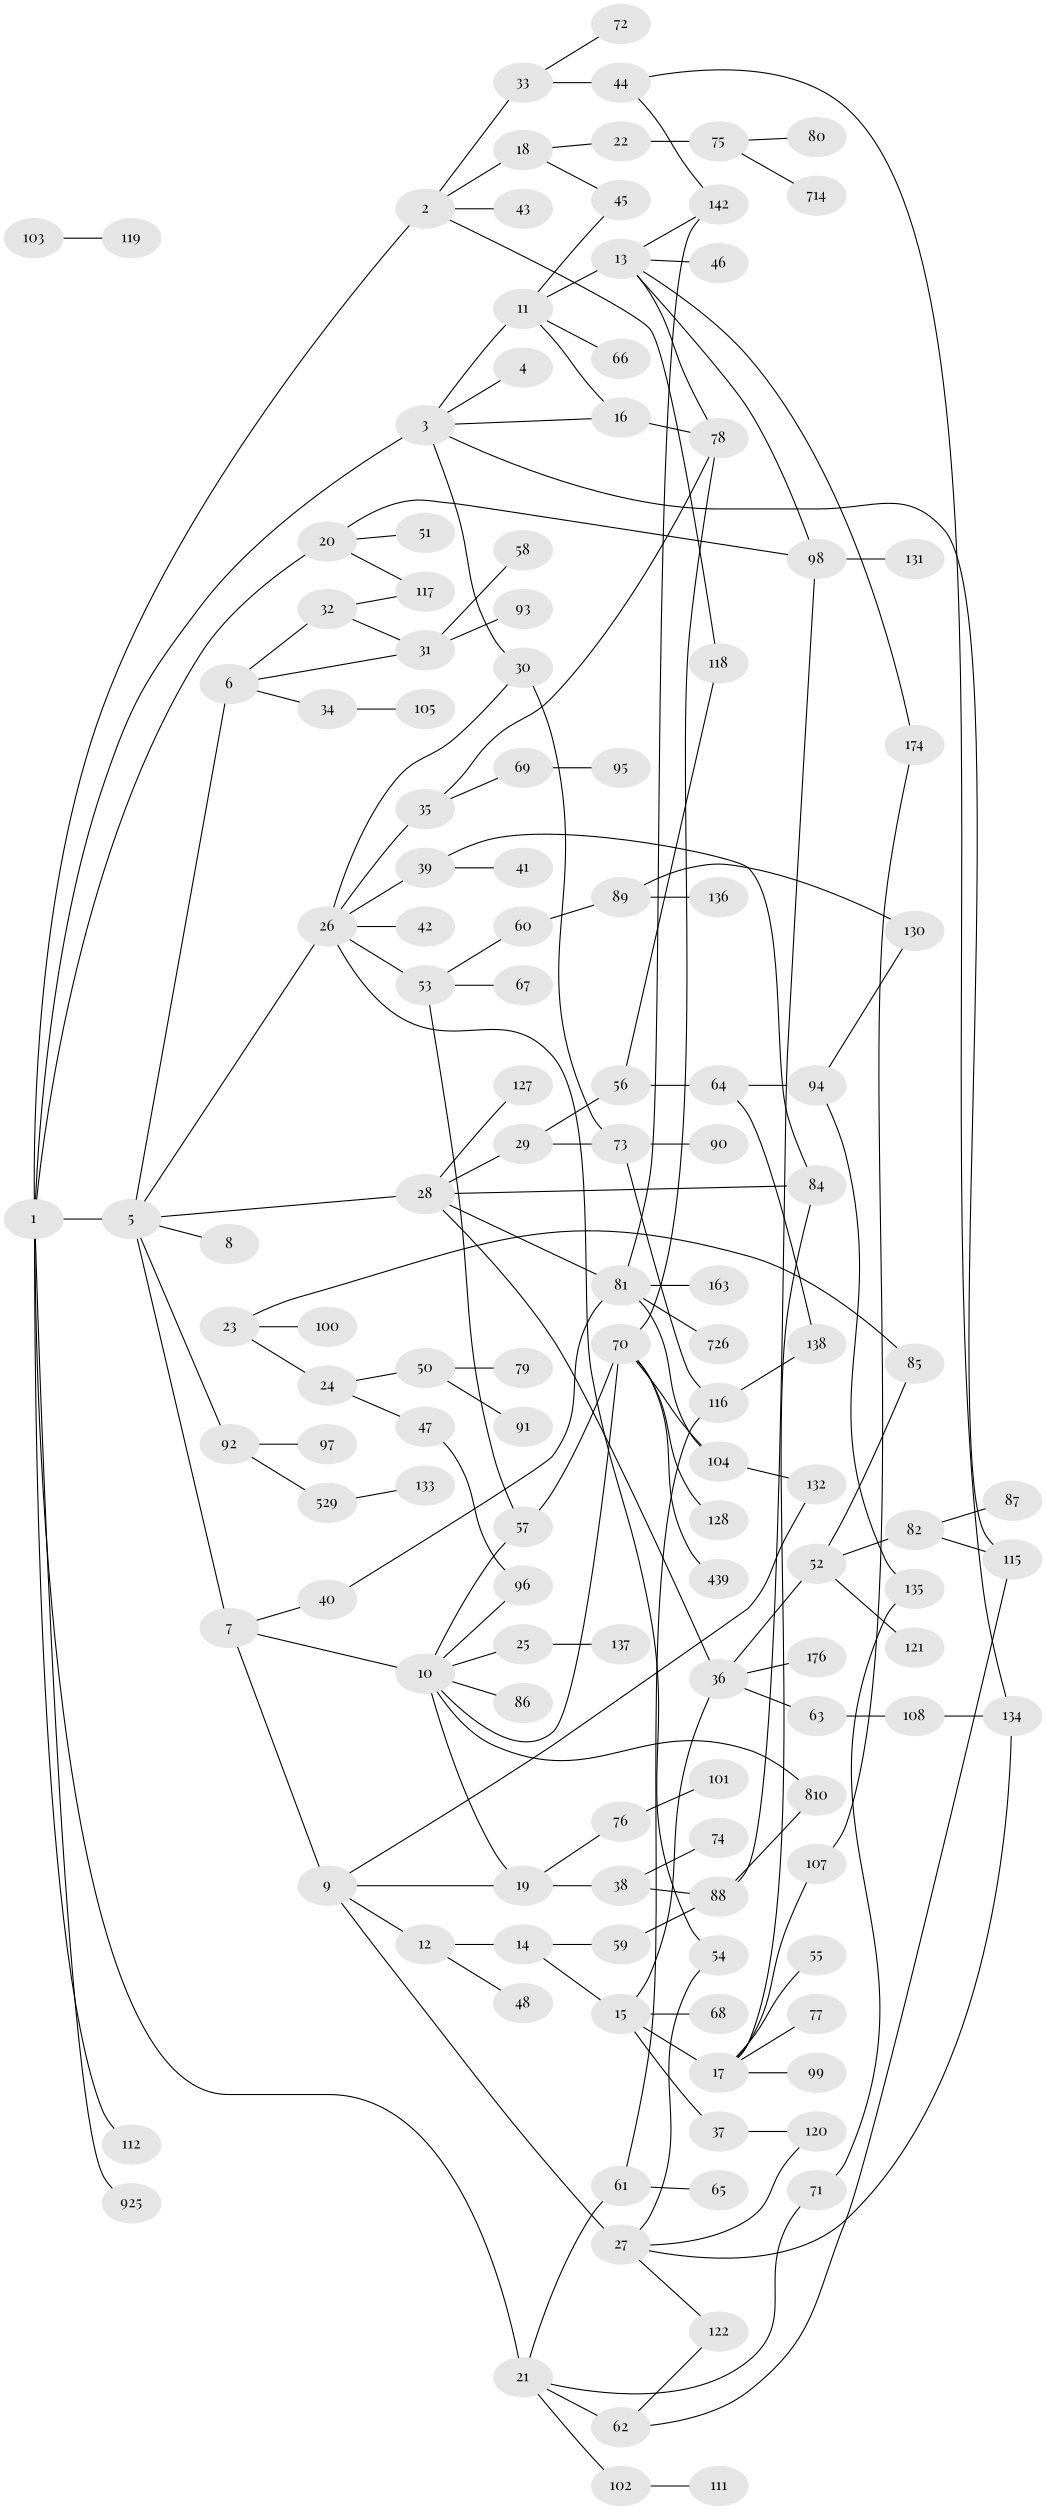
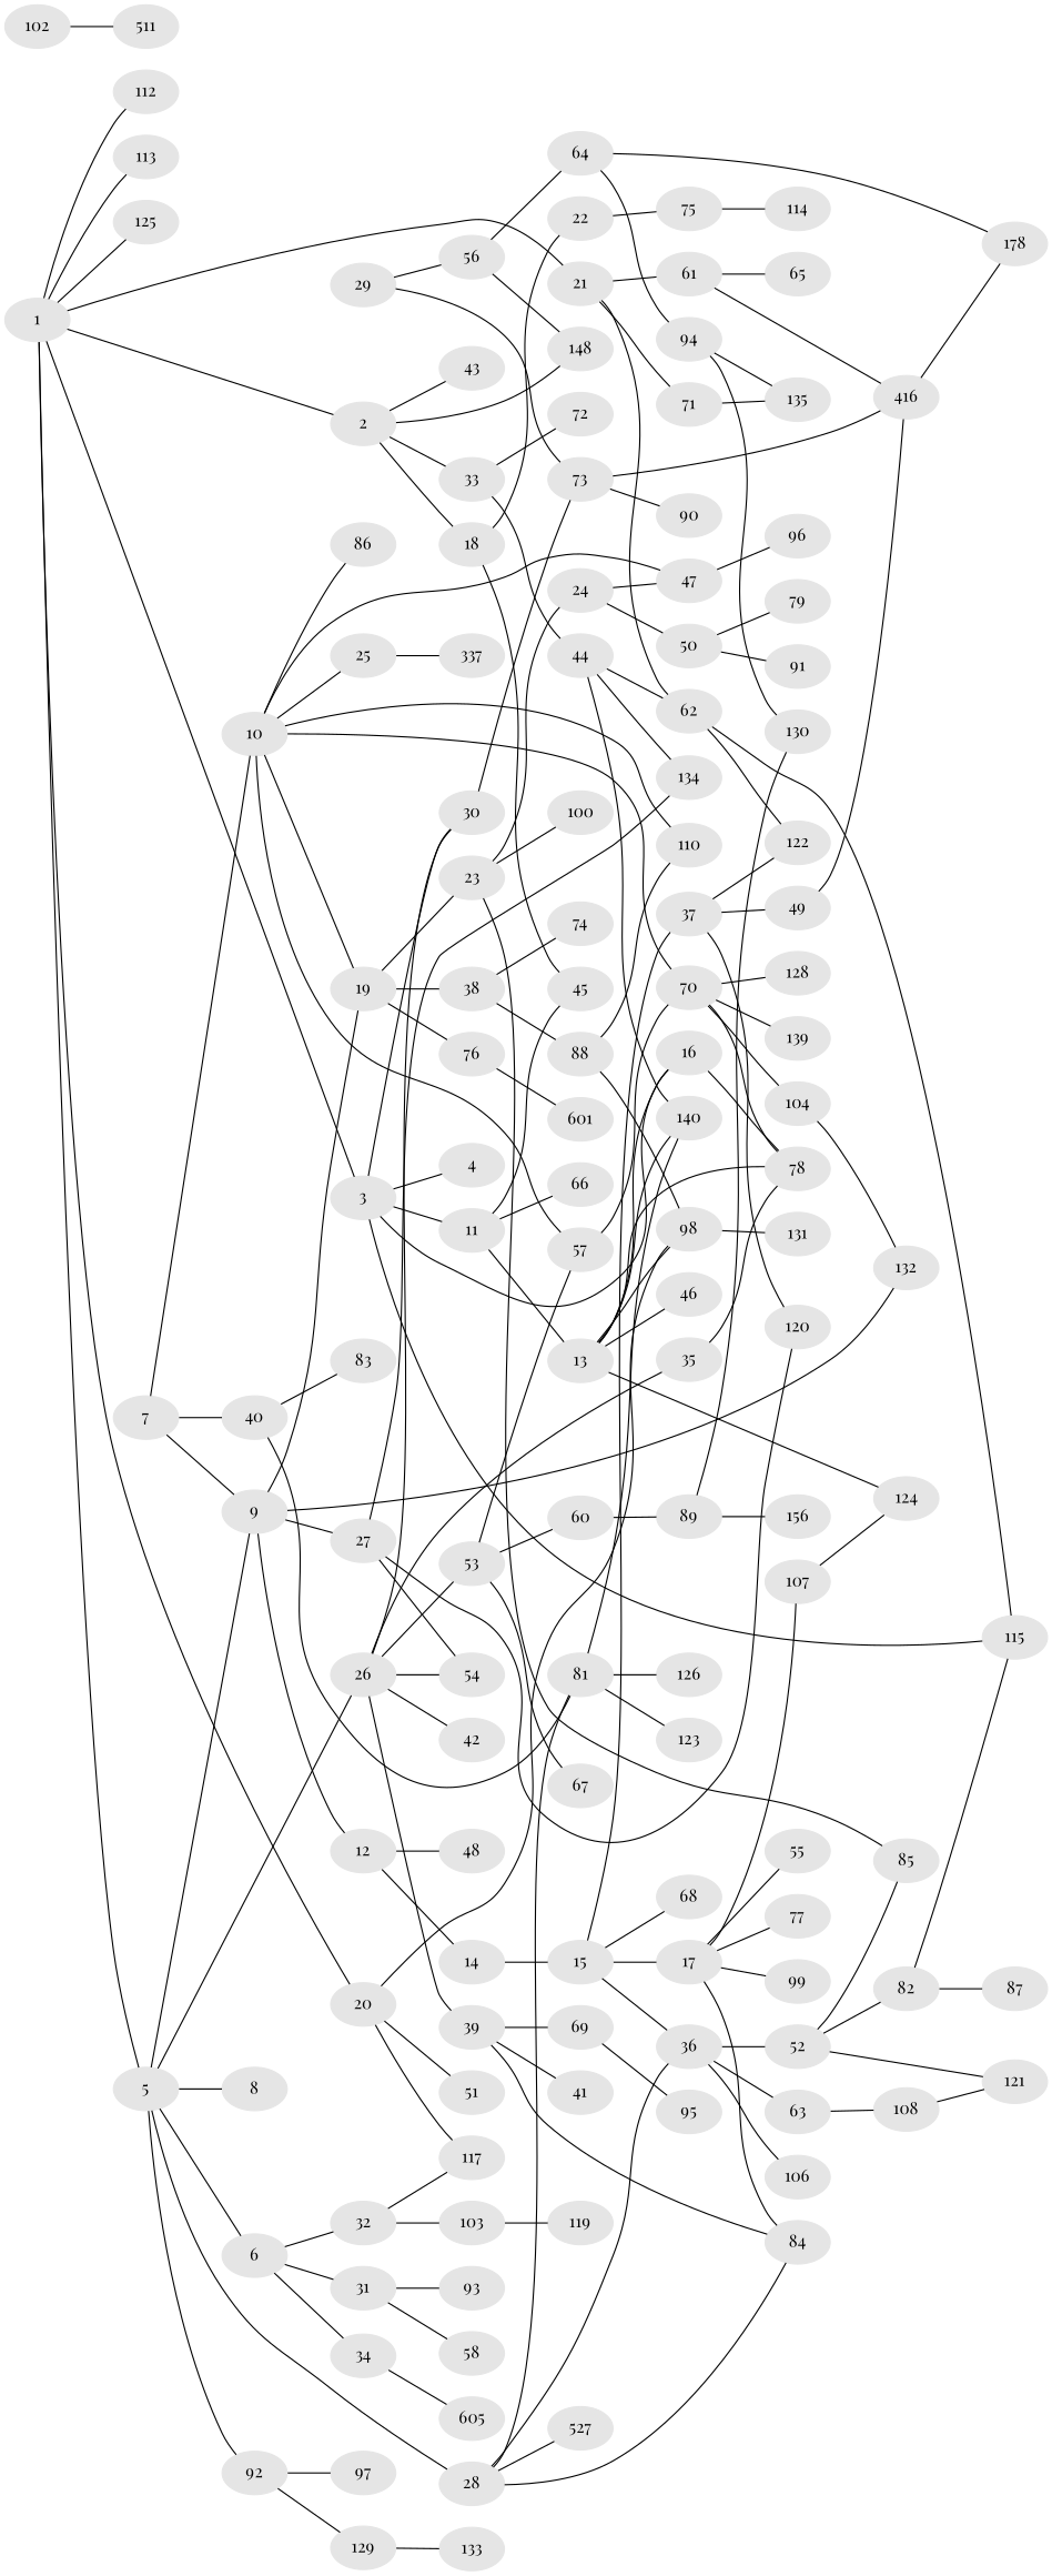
  graph {
    fontname="Playfair Display"
    rankdir=LR
    node [color=gray90 fontname="Playfair Display" style=filled]
    edge [fontname="Playfair Display"]
    1
    2
    3
    5
    20
    21
    112
-   125 [label=925]
+   113
+   125
    18
    33
    43
-   118
+   118 [label=148]
    4
    11
    16
    30
    115
    6
    7
    8
    26
    28
    92
    98
    51
    117
    61
    62
    71
    102
    45
    22
    44
    72
    13
    66
    78
    73
    31
    32
    34
    9
    10
    40
    35
    39
    42
    53
    54
    36
    84
    29
    81
-   127
+   127 [label=527]
    97
-   129 [label=529]
+   129
    58
    93
    103
-   105
+   105 [label=605]
    12
    19
    27
    132
    25
    57
    70
    86
    96
-   110 [label=810]
+   110
+   83
    14
    48
    23
    38
    76
    120
    122
    134
-   137
+   137 [label=337]
    104
    128
-   139 [label=439]
+   139
    46
-   124 [label=174]
-   140 [label=142]
+   124
+   140
    15
-   59
    131
    17
    37
    68
    88
    55
    77
    99
    107
    52
    63
-   106 [label=176]
+   106
+   49
    75
    24
    85
    100
    74
-   101
-   116
+   101 [label=601]
+   116 [label=416]
    65
    135
-   111
-   80
-   114 [label=714]
+   111 [label=511]
+   114
    47
    50
    79
    91
    69
    41
    60
    67
    56
-   123 [label=163]
-   126 [label=726]
+   123
+   126
    64
    90
    119
    95
    82
    121
    108
-   138
+   138 [label=178]
    87
    89
    94
    130
-   136
+   136 [label=156]
    133
    1 -- 2
    1 -- 3
    1 -- 5
    1 -- 20
    1 -- 21
    1 -- 112
+   1 -- 113
    1 -- 125
    2 -- 18
    2 -- 33
    2 -- 43
    2 -- 118
    3 -- 4
    3 -- 11
    3 -- 16
    3 -- 30
    3 -- 115
    5 -- 6
-   5 -- 7
+   5 -- 9
    5 -- 8
    5 -- 26
    5 -- 28
    5 -- 92
    20 -- 98
    20 -- 51
    20 -- 117
    21 -- 61
    21 -- 62
    21 -- 71
-   21 -- 102
    18 -- 45
    18 -- 22
    33 -- 44
    33 -- 72
-   11 -- 16
+   13 -- 16
    11 -- 45
    11 -- 13
    11 -- 66
    16 -- 78
    30 -- 73
    6 -- 31
    6 -- 32
    6 -- 34
    7 -- 9
    7 -- 10
    7 -- 40
    26 -- 30
    26 -- 35
    26 -- 39
    26 -- 42
    26 -- 53
    26 -- 54
    28 -- 36
    28 -- 84
-   28 -- 29
    28 -- 81
    28 -- 127
    92 -- 97
    92 -- 129
    98 -- 131
    61 -- 116
    61 -- 65
    62 -- 115
    62 -- 122
    71 -- 135
    102 -- 111
    22 -- 75
+   44 -- 62
    44 -- 134
    44 -- 140
    13 -- 98
    13 -- 78
    13 -- 46
    13 -- 124
    13 -- 140
    73 -- 116
    73 -- 90
    31 -- 58
    31 -- 93
    32 -- 117
-   32 -- 31
+   32 -- 103
    34 -- 105
    9 -- 12
    9 -- 19
    9 -- 27
    9 -- 132
    10 -- 19
    10 -- 25
    10 -- 57
    10 -- 70
    10 -- 86
-   10 -- 96
+   10 -- 47
    10 -- 110
    40 -- 81
+   40 -- 83
    35 -- 78
-   35 -- 69
+   39 -- 69
    39 -- 84
    39 -- 41
    53 -- 57
    53 -- 60
    53 -- 67
    36 -- 52
    36 -- 63
    36 -- 106
    29 -- 73
    29 -- 56
-   81 -- 104
    81 -- 140
    81 -- 123
    81 -- 126
    129 -- 133
    103 -- 119
    12 -- 14
    12 -- 48
+   19 -- 23
    19 -- 38
    19 -- 76
    27 -- 54
    27 -- 120
-   27 -- 122
+   37 -- 122
    27 -- 134
    25 -- 137
    57 -- 70
    70 -- 78
    70 -- 104
    70 -- 128
    70 -- 139
    14 -- 15
-   14 -- 59
    23 -- 24
    23 -- 85
    23 -- 100
    38 -- 88
    38 -- 74
    76 -- 101
    104 -- 132
    15 -- 36
    15 -- 17
    15 -- 37
    15 -- 68
-   59 -- 88
    17 -- 84
    17 -- 55
    17 -- 77
    17 -- 99
    17 -- 107
    37 -- 120
+   37 -- 49
    88 -- 98
    88 -- 110
    107 -- 124
    52 -- 85
    52 -- 82
    52 -- 121
    63 -- 108
-   75 -- 80
+   49 -- 116
    75 -- 114
    24 -- 47
    24 -- 50
    116 -- 138
    47 -- 96
    50 -- 79
    50 -- 91
    69 -- 95
    60 -- 89
    56 -- 118
    56 -- 64
    64 -- 138
    64 -- 94
    82 -- 115
    82 -- 87
-   108 -- 134
+   108 -- 121
    89 -- 130
    89 -- 136
    94 -- 135
    94 -- 130
  }
